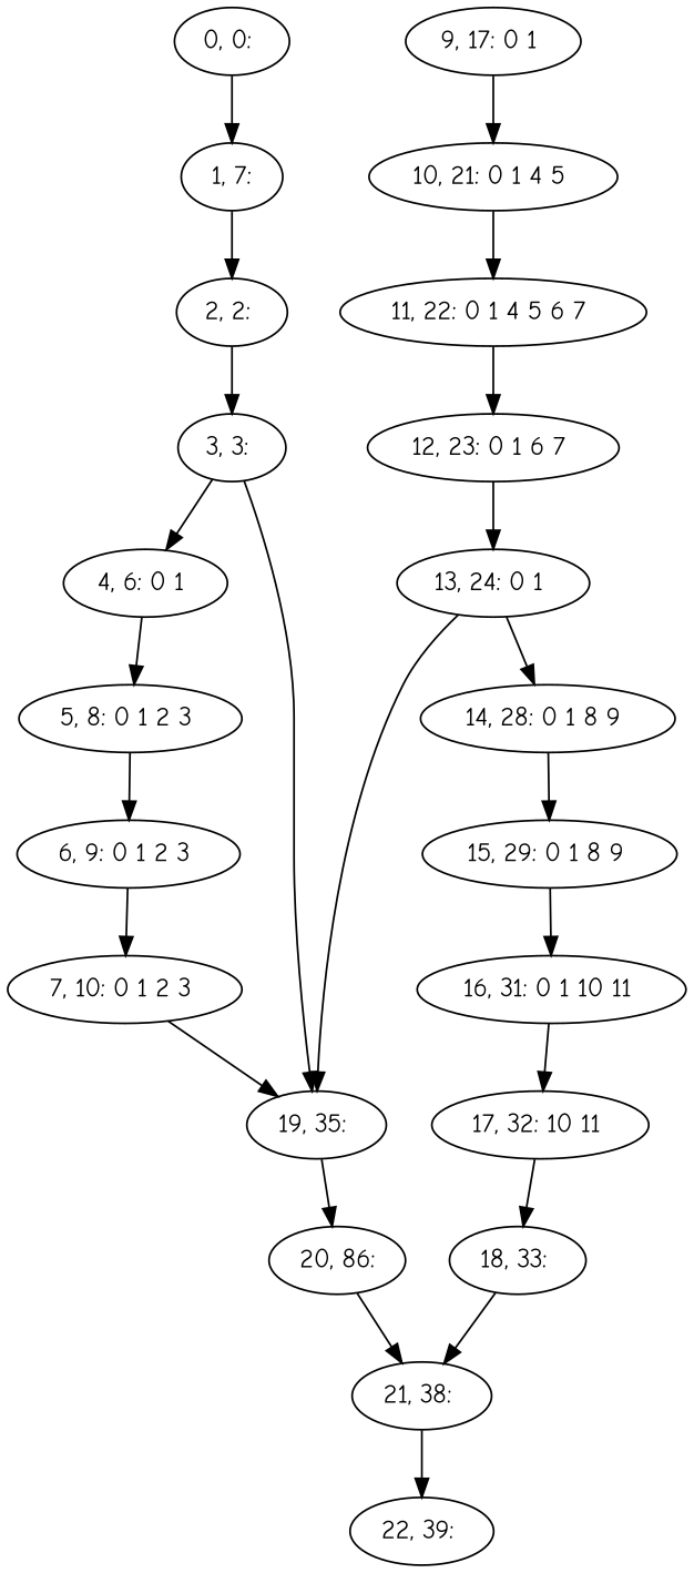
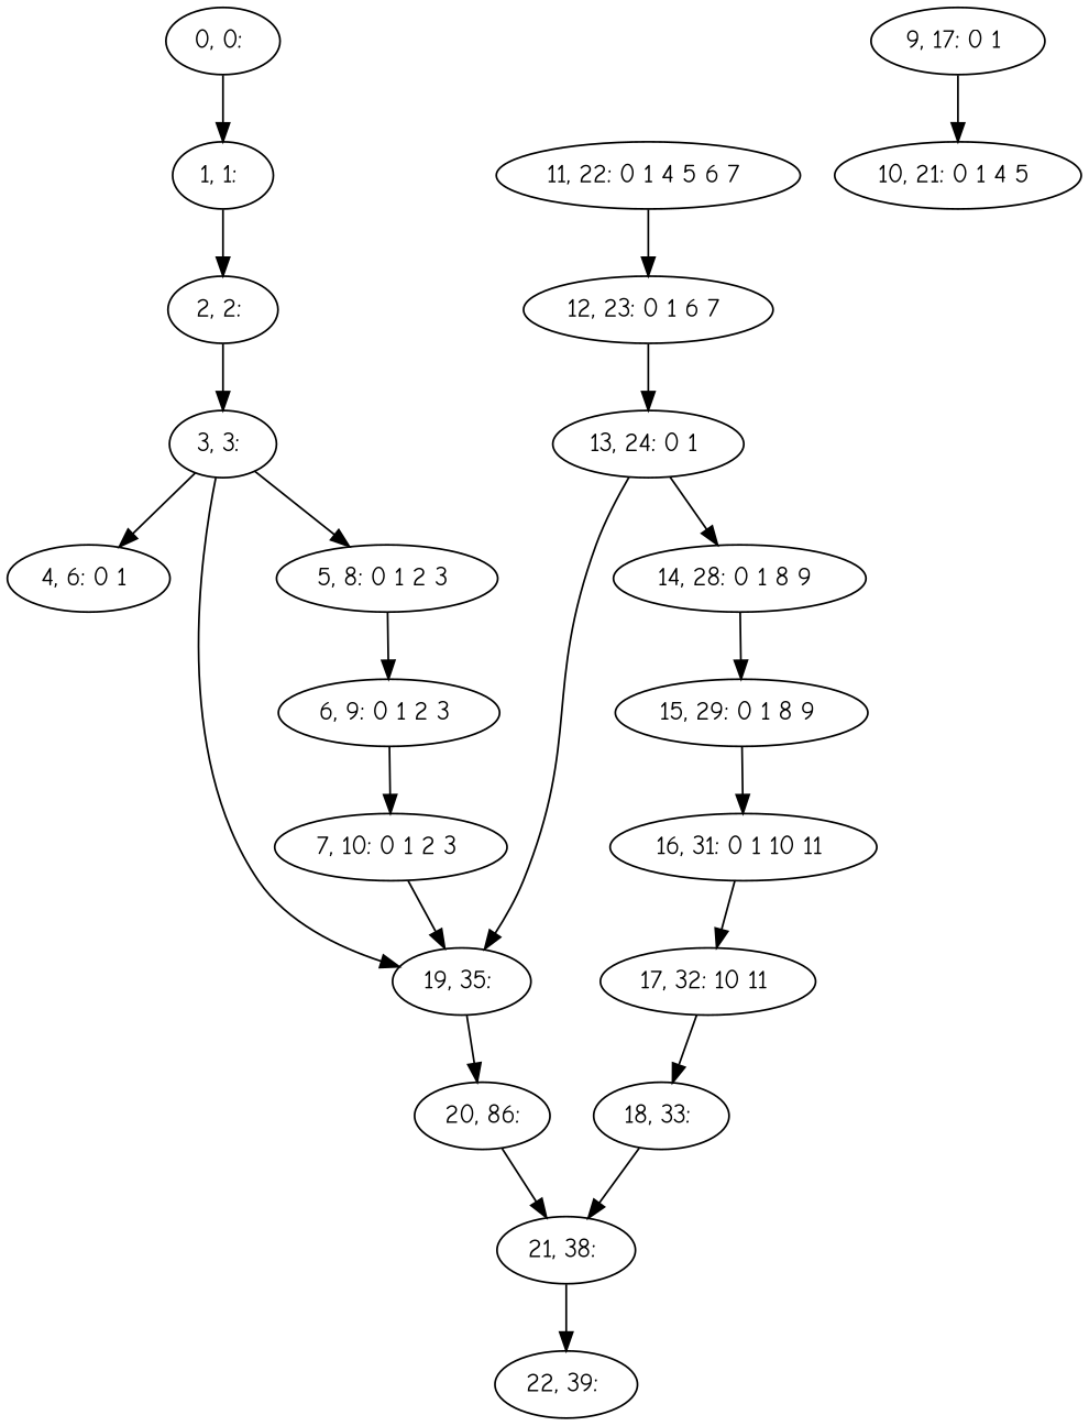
  digraph {
    fontname="Comic Neue"
    node [fontname="Comic Neue"]
    edge [fontname="Comic Neue"]
    n1 [label="0, 0: "]
-   n2 [label="1, 7:"]
+   n2 [label="1, 1: "]
    n3 [label="2, 2: "]
    n4 [label="3, 3: "]
    n5 [label="4, 6: 0 1 "]
    n6 [label="19, 35: "]
    n7 [label="5, 8: 0 1 2 3 "]
    n8 [label="20, 86:"]
    n9 [label="6, 9: 0 1 2 3 "]
    n10 [label="7, 10: 0 1 2 3 "]
    n11 [label="9, 17: 0 1 "]
    n12 [label="10, 21: 0 1 4 5 "]
    n13 [label="11, 22: 0 1 4 5 6 7 "]
    n14 [label="12, 23: 0 1 6 7 "]
    n15 [label="13, 24: 0 1 "]
    n16 [label="14, 28: 0 1 8 9 "]
    n17 [label="15, 29: 0 1 8 9 "]
    n18 [label="16, 31: 0 1 10 11 "]
    n19 [label="17, 32: 10 11 "]
    n20 [label="18, 33: "]
    n21 [label="21, 38: "]
    n22 [label="22, 39: "]
    n1 -> n2
    n2 -> n3
    n3 -> n4
    n4 -> n5
    n4 -> n6
-   n5 -> n7
+   n4 -> n7
    n6 -> n8
    n7 -> n9
    n8 -> n21
    n9 -> n10
    n10 -> n6
    n11 -> n12
-   n12 -> n13
    n13 -> n14
    n14 -> n15
    n15 -> n6
    n15 -> n16
    n16 -> n17
    n17 -> n18
    n18 -> n19
    n19 -> n20
    n20 -> n21
    n21 -> n22
  }
